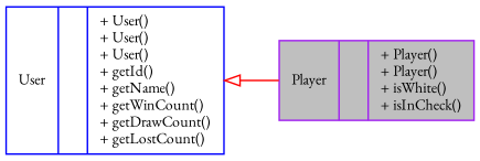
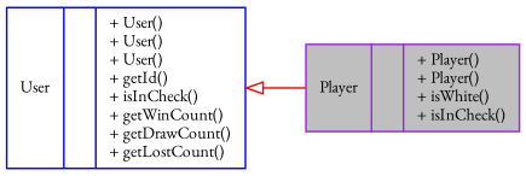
  digraph {
    rankdir=LR
    fontname="EB Garamond"
    node [fontname="EB Garamond" fontsize=10 shape=record style=filled]
    n1 [color=purple fillcolor=grey75 fontcolor=black height=0.2 label="{Player\n||+ Player()\l+ Player()\l+ isWhite()\l+ isInCheck()\l}" width=0.4]
-   n2 [color=blue fillcolor=white height=0.2 label="{User\n||+ User()\l+ User()\l+ User()\l+ getId()\l+ getName()\l+ getWinCount()\l+ getDrawCount()\l+ getLostCount()\l}" width=0.4]
+   n2 [color=blue fillcolor=white height=0.2 label="{User\n||+ User()\l+ User()\l+ User()\l+ getId()\l+ isInCheck()\l+ getWinCount()\l+ getDrawCount()\l+ getLostCount()\l}" width=0.4]
    n2 -> n1 [arrowtail=onormal color=red dir=back fontname="EB Garamond" fontsize=10 labelfontname=Helvetica labelfontsize=10 style=solid]
  }
